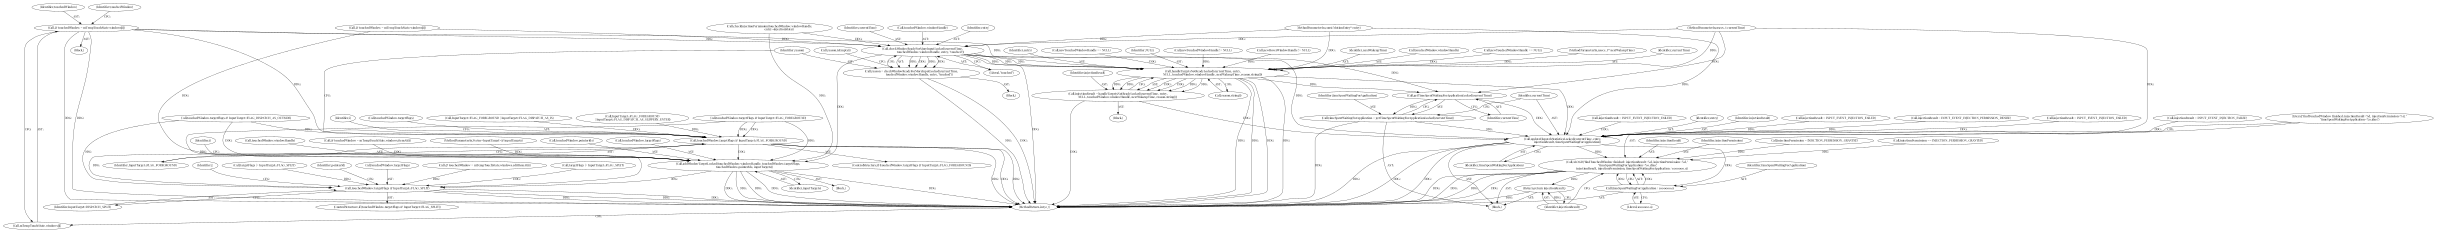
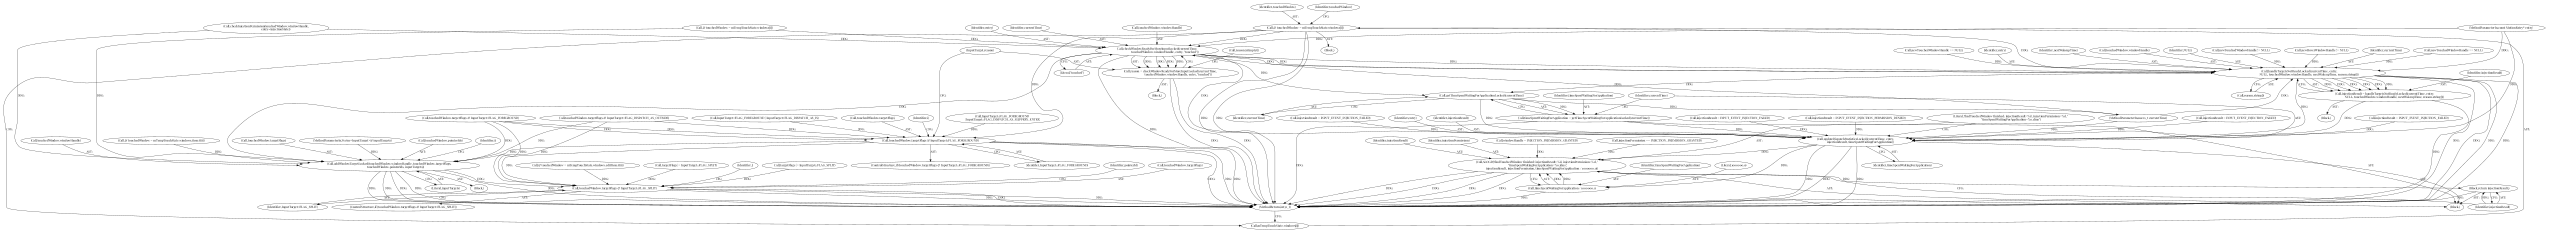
  digraph {
    fontname="Playfair Display"
    node [fontname="Playfair Display"]
    edge [fontname="Playfair Display"]
    n1 [label="(Call,& touchedWindow = mTempTouchState.windows[i])"]
    n2 [label="(Call,touchedWindow.targetFlags & InputTarget::FLAG_FOREGROUND)"]
    n3 [label="(Call,checkWindowReadyForMoreInputLocked(currentTime,\n                    touchedWindow.windowHandle, entry, \"touched\"))"]
    n4 [label="(Call,handleTargetsNotReadyLocked(currentTime, entry,\n                        NULL, touchedWindow.windowHandle, nextWakeupTime, reason.string()))"]
    n5 [label="(MethodReturn,int32_t)"]
    n6 [label="(Block,)"]
    n7 [label="(Call,mTempTouchState.windows[i])"]
    n8 [label="(Call,addWindowTargetLocked(touchedWindow.windowHandle, touchedWindow.targetFlags,\n                touchedWindow.pointerIds, inputTargets))"]
    n9 [label="(Call,touchedWindow.targetFlags & InputTarget::FLAG_SPLIT)"]
    n10 [label="(ControlStructure,if (touchedWindow.targetFlags & InputTarget::FLAG_FOREGROUND))"]
    n11 [label="(Identifier,InputTarget::FLAG_FOREGROUND)"]
    n12 [label="(Call,reason = checkWindowReadyForMoreInputLocked(currentTime,\n                    touchedWindow.windowHandle, entry, \"touched\"))"]
    n13 [label="(Call,updateDispatchStatisticsLocked(currentTime, entry,\n            injectionResult, timeSpentWaitingForApplication))"]
    n14 [label="(Call,getTimeSpentWaitingForApplicationLocked(currentTime))"]
    n15 [label="(Literal,\"touched\")"]
    n16 [label="(Call,injectionResult = handleTargetsNotReadyLocked(currentTime, entry,\n                        NULL, touchedWindow.windowHandle, nextWakeupTime, reason.string()))"]
    n17 [label="(Call,reason.string())"]
-   n18 [label="(Identifier,inputTargets)"]
+   n18 [label="(Literal,inputTargets)"]
    n19 [label="(Block,)"]
    n20 [label="(ControlStructure,if (touchedWindow.targetFlags & InputTarget::FLAG_SPLIT))"]
-   n21 [label="(Identifier,InputTarget::DISPATCH_SPLIT)"]
+   n21 [label="(Identifier,InputTarget::FLAG_SPLIT)"]
    n22 [label="(Block,)"]
    n23 [label="(Call,ALOGD(\"findTouchedWindow finished: injectionResult=%d, injectionPermission=%d, \"\n \"timeSpentWaitingForApplication=%0.1fms\",\n            injectionResult, injectionPermission, timeSpentWaitingForApplication / 1000000.0))"]
    n24 [label="(Call,timeSpentWaitingForApplication / 1000000.0)"]
    n25 [label="(Identifier,timeSpentWaitingForApplication)"]
    n26 [label="(Block,)"]
    n27 [label="(Call,timeSpentWaitingForApplication = getTimeSpentWaitingForApplicationLocked(currentTime))"]
    n28 [label="(Identifier,currentTime)"]
    n29 [label="(Block,)"]
-   n30 [label="(Return,return injectionResult;)"]
+   n30 [label="(Block,return injectionResult;)"]
    n31 [label="(Literal,1000000.0)"]
    n32 [label="(Identifier,injectionResult)"]
    n33 [label="(Call,targetFlags |= InputTarget::FLAG_SPLIT)"]
    n34 [label="(Identifier,entry)"]
    n35 [label="(Literal,\"findTouchedWindow finished: injectionResult=%d, injectionPermission=%d, \"\n \"timeSpentWaitingForApplication=%0.1fms\")"]
    n36 [label="(Identifier,entry)"]
    n37 [label="(Identifier,i)"]
    n38 [label="(Identifier,pointerId)"]
    n39 [label="(Identifier,nextWakeupTime)"]
    n40 [label="(Identifier,touchedWindow)"]
    n41 [label="(Call,touchedWindow.windowHandle)"]
    n42 [label="(Call,InputTarget::FLAG_FOREGROUND\n | InputTarget::FLAG_DISPATCH_AS_SLIPPERY_ENTER)"]
    n43 [label="(Call,touchedWindow.targetFlags)"]
    n44 [label="(Identifier,NULL)"]
    n45 [label="(Identifier,timeSpentWaitingForApplication)"]
    n46 [label="(Call,touchedWindow.targetFlags)"]
    n47 [label="(Call,injectionResult = INPUT_EVENT_INJECTION_FAILED)"]
    n48 [label="(Identifier,currentTime)"]
    n49 [label="(Identifier,touchedWindow)"]
    n50 [label="(Call,injectionResult = INPUT_EVENT_INJECTION_FAILED)"]
    n51 [label="(Call,touchedWindow.windowHandle)"]
    n52 [label="(Identifier,i)"]
    n53 [label="(Call,touchedWindow.windowHandle)"]
    n54 [label="(Call,checkInjectionPermission(touchedWindow.windowHandle,\n                        entry->injectionState))"]
    n55 [label="(Call,touchedWindow.targetFlags & InputTarget::FLAG_FOREGROUND)"]
    n56 [label="(Identifier,currentTime)"]
    n57 [label="(Identifier,injectionResult)"]
    n58 [label="(Call,& touchedWindow = mTempTouchState.windows.itemAt(i))"]
    n59 [label="(Identifier,entry)"]
    n60 [label="(Identifier,injectionResult)"]
    n61 [label="(Call,touchedWindow.targetFlags & InputTarget::FLAG_DISPATCH_AS_OUTSIDE)"]
    n62 [label="(Identifier,injectionResult)"]
    n63 [label="(Call,& touchedWindow = mTempTouchState.windows[i])"]
    n64 [label="(Identifier,injectionPermission)"]
    n65 [label="(Call,& touchedWindow = mTempTouchState.windows.editItemAt(i))"]
    n66 [label="(Call,targetFlags |= InputTarget::FLAG_SPLIT)"]
    n67 [label="(Call,newTouchedWindowHandle != NULL)"]
    n68 [label="(Call,newHoverWindowHandle != NULL)"]
    n69 [label="(MethodParameterIn,nsecs_t currentTime)"]
    n70 [label="(MethodParameterIn,Vector<InputTarget>& inputTargets)"]
    n71 [label="(Identifier,currentTime)"]
    n72 [label="(Identifier,i)"]
    n73 [label="(Call,injectionResult = INPUT_EVENT_INJECTION_FAILED)"]
    n74 [label="(Call,touchedWindow.pointerIds)"]
    n75 [label="(Identifier,timeSpentWaitingForApplication)"]
    n76 [label="(Call,InputTarget::FLAG_FOREGROUND | InputTarget::FLAG_DISPATCH_AS_IS)"]
    n77 [label="(Call,injectionResult = INPUT_EVENT_INJECTION_PERMISSION_DENIED)"]
    n78 [label="(MethodParameterIn,const MotionEntry* entry)"]
    n79 [label="(Call,newTouchedWindowHandle == NULL)"]
-   n80 [label="(Call,injectionPermission = INJECTION_PERMISSION_GRANTED)"]
+   n80 [label="(Call,windowHandle = INJECTION_PERMISSION_GRANTED)"]
    n81 [label="(Call,reason.isEmpty())"]
-   n82 [label="(Identifier,reason)"]
-   n83 [label="(MethodParameterIn,nsecs_t* nextWakeupTime)"]
+   n82 [label="(InputTarget,reason)"]
    n84 [label="(Call,injectionResult = INPUT_EVENT_INJECTION_FAILED)"]
    n85 [label="(Call,injectionPermission == INJECTION_PERMISSION_GRANTED)"]
    n86 [label="(Call,touchedWindow.targetFlags)"]
    n87 [label="(Call,newTouchedWindowHandle == NULL)"]
    n1 -> n2 [label="DDG: "]
    n1 -> n3 [label="DDG: "]
    n1 -> n4 [label="DDG: "]
    n1 -> n5 [label="DDG: "]
    n1 -> n5 [label="DDG: "]
    n1 -> n6 [label="AST: "]
    n1 -> n7 [label="CFG: "]
    n2 -> n5 [label="DDG: "]
    n2 -> n5 [label="DDG: "]
    n2 -> n5 [label="DDG: "]
    n2 -> n8 [label="DDG: "]
    n2 -> n9 [label="DDG: "]
    n2 -> n10 [label="AST: "]
    n2 -> n11 [label="CFG: "]
    n3 -> n4 [label="DDG: "]
    n3 -> n4 [label="DDG: "]
    n3 -> n4 [label="DDG: "]
    n3 -> n5 [label="DDG: "]
    n3 -> n8 [label="DDG: "]
    n3 -> n12 [label="AST: "]
    n3 -> n12 [label="DDG: "]
    n3 -> n12 [label="DDG: "]
    n3 -> n12 [label="DDG: "]
    n3 -> n12 [label="DDG: "]
    n3 -> n13 [label="DDG: "]
    n3 -> n14 [label="DDG: "]
    n3 -> n15 [label="CFG: "]
    n4 -> n5 [label="DDG: "]
    n4 -> n5 [label="DDG: "]
    n4 -> n5 [label="DDG: "]
    n4 -> n5 [label="DDG: "]
    n4 -> n13 [label="DDG: "]
    n4 -> n14 [label="DDG: "]
    n4 -> n16 [label="AST: "]
    n4 -> n16 [label="DDG: "]
    n4 -> n16 [label="DDG: "]
    n4 -> n16 [label="DDG: "]
    n4 -> n16 [label="DDG: "]
    n4 -> n16 [label="DDG: "]
    n4 -> n16 [label="DDG: "]
    n4 -> n17 [label="CFG: "]
    n5 -> n7 [label="CFG: "]
    n7 -> n1 [label="AST: "]
    n8 -> n5 [label="DDG: "]
    n8 -> n5 [label="DDG: "]
    n8 -> n5 [label="DDG: "]
    n8 -> n5 [label="DDG: "]
    n8 -> n5 [label="DDG: "]
    n8 -> n9 [label="DDG: "]
    n8 -> n18 [label="CFG: "]
    n8 -> n19 [label="AST: "]
    n9 -> n5 [label="DDG: "]
    n9 -> n5 [label="DDG: "]
    n9 -> n5 [label="DDG: "]
    n9 -> n20 [label="AST: "]
    n9 -> n21 [label="CFG: "]
    n11 -> n2 [label="AST: "]
    n12 -> n3 [label="CFG: "]
    n12 -> n5 [label="DDG: "]
    n12 -> n5 [label="DDG: "]
    n12 -> n22 [label="AST: "]
    n13 -> n5 [label="DDG: "]
    n13 -> n5 [label="DDG: "]
    n13 -> n5 [label="DDG: "]
    n13 -> n23 [label="DDG: "]
    n13 -> n24 [label="DDG: "]
    n13 -> n25 [label="CFG: "]
    n13 -> n26 [label="AST: "]
    n14 -> n13 [label="DDG: "]
    n14 -> n27 [label="AST: "]
    n14 -> n27 [label="DDG: "]
    n14 -> n28 [label="CFG: "]
    n15 -> n3 [label="AST: "]
    n16 -> n4 [label="CFG: "]
    n16 -> n5 [label="DDG: "]
    n16 -> n13 [label="DDG: "]
    n16 -> n29 [label="AST: "]
    n17 -> n4 [label="AST: "]
    n18 -> n8 [label="AST: "]
    n21 -> n9 [label="AST: "]
    n23 -> n5 [label="DDG: "]
    n23 -> n5 [label="DDG: "]
    n23 -> n5 [label="DDG: "]
    n23 -> n5 [label="DDG: "]
    n23 -> n24 [label="CFG: "]
    n23 -> n26 [label="AST: "]
    n23 -> n30 [label="DDG: "]
-   n24 -> n5 [label="AST: "]
+   n24 -> n5 [label="DDG: "]
    n24 -> n23 [label="AST: "]
    n24 -> n23 [label="DDG: "]
    n24 -> n23 [label="DDG: "]
-   n24 -> n31 [label="CFG: "]
    n25 -> n13 [label="AST: "]
    n27 -> n5 [label="DDG: "]
    n27 -> n13 [label="DDG: "]
    n27 -> n14 [label="CFG: "]
    n27 -> n26 [label="AST: "]
    n28 -> n14 [label="AST: "]
    n30 -> n5 [label="DDG: "]
    n30 -> n26 [label="AST: "]
    n30 -> n32 [label="CFG: "]
    n31 -> n24 [label="AST: "]
    n32 -> n23 [label="CFG: "]
    n32 -> n30 [label="AST: "]
    n32 -> n30 [label="DDG: "]
    n33 -> n9 [label="DDG: "]
    n34 -> n3 [label="AST: "]
    n35 -> n13 [label="CFG: "]
    n35 -> n23 [label="AST: "]
    n36 -> n4 [label="AST: "]
    n37 -> n2 [label="CFG: "]
    n38 -> n9 [label="CFG: "]
    n39 -> n4 [label="AST: "]
    n40 -> n1 [label="AST: "]
    n41 -> n4 [label="AST: "]
    n42 -> n2 [label="DDG: "]
    n43 -> n9 [label="AST: "]
    n44 -> n4 [label="AST: "]
    n45 -> n24 [label="AST: "]
    n46 -> n8 [label="AST: "]
    n47 -> n13 [label="DDG: "]
    n48 -> n3 [label="AST: "]
    n49 -> n1 [label="CFG: "]
    n50 -> n13 [label="DDG: "]
    n51 -> n3 [label="AST: "]
    n52 -> n8 [label="CFG: "]
    n53 -> n8 [label="AST: "]
    n54 -> n3 [label="DDG: "]
    n54 -> n8 [label="DDG: "]
    n55 -> n2 [label="DDG: "]
    n55 -> n2 [label="DDG: "]
    n55 -> n8 [label="DDG: "]
    n55 -> n9 [label="DDG: "]
    n56 -> n13 [label="AST: "]
    n56 -> n27 [label="CFG: "]
    n57 -> n16 [label="AST: "]
    n58 -> n8 [label="DDG: "]
    n59 -> n13 [label="AST: "]
    n60 -> n23 [label="AST: "]
    n61 -> n2 [label="DDG: "]
    n61 -> n8 [label="DDG: "]
    n61 -> n9 [label="DDG: "]
    n62 -> n13 [label="AST: "]
    n63 -> n3 [label="DDG: "]
    n63 -> n8 [label="DDG: "]
    n64 -> n23 [label="AST: "]
    n65 -> n9 [label="DDG: "]
    n66 -> n9 [label="DDG: "]
    n67 -> n4 [label="DDG: "]
    n68 -> n4 [label="DDG: "]
    n69 -> n3 [label="DDG: "]
    n69 -> n4 [label="DDG: "]
    n69 -> n13 [label="DDG: "]
-   n69 -> n14 [label="DDG: "]
+   n14 -> n69 [label="DDG: "]
    n70 -> n8 [label="DDG: "]
    n71 -> n4 [label="AST: "]
    n72 -> n9 [label="CFG: "]
    n73 -> n13 [label="DDG: "]
    n74 -> n8 [label="AST: "]
    n75 -> n27 [label="AST: "]
    n76 -> n2 [label="DDG: "]
    n77 -> n13 [label="DDG: "]
    n78 -> n3 [label="DDG: "]
    n78 -> n4 [label="DDG: "]
    n78 -> n13 [label="DDG: "]
    n79 -> n4 [label="DDG: "]
    n80 -> n23 [label="DDG: "]
    n81 -> n12 [label="CFG: "]
    n82 -> n2 [label="CFG: "]
    n82 -> n12 [label="AST: "]
-   n83 -> n4 [label="DDG: "]
    n84 -> n13 [label="DDG: "]
    n85 -> n23 [label="DDG: "]
    n86 -> n2 [label="AST: "]
    n87 -> n4 [label="DDG: "]
  }
